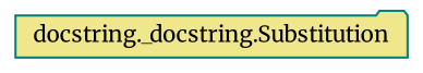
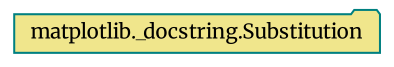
  digraph {
    rankdir=LR
    fontname=Merriweather
-   n1 [color=teal fillcolor=khaki fontname=Merriweather fontsize=10 height=0.2 label="docstring._docstring.Substitution" shape=folder style=filled width=0.4]
+   n1 [color=teal fillcolor=khaki fontname=Merriweather fontsize=10 height=0.2 label="matplotlib._docstring.Substitution" shape=folder style=filled width=0.4]
  }
